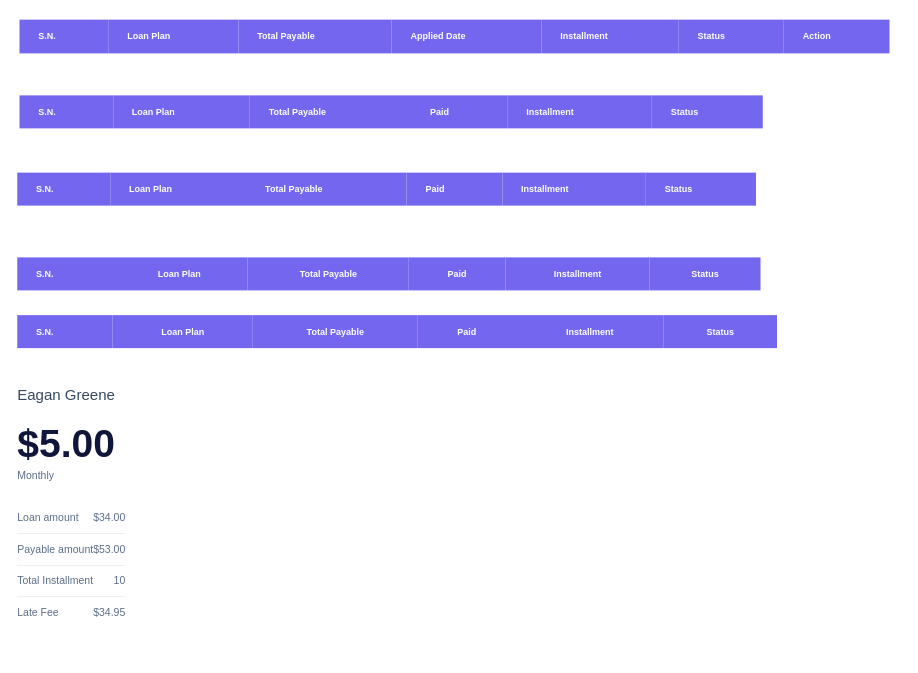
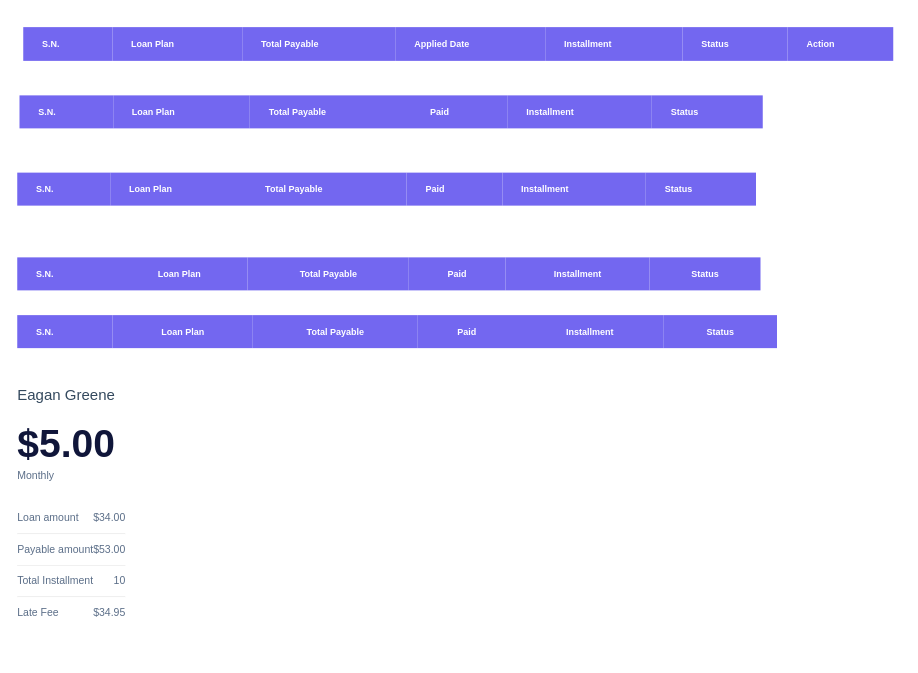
  <mxCell id="0" />
  <mxCell id="1" parent="0" />
- <mxCell id="2" value="&lt;table style=&quot;border-collapse: collapse; width: 1160.45px; margin-bottom: 0px; color: rgb(33, 37, 41); font-family: Bangla759, Montserrat, sans-serif; font-size: 24px; background-color: rgb(255, 255, 255);&quot; class=&quot;table table--light style--two&quot;&gt;&lt;thead style=&quot;box-sizing: border-box;&quot;&gt;&lt;tr style=&quot;box-sizing: border-box;&quot;&gt;&lt;th style=&quot;box-sizing: border-box; padding: 15px 25px; vertical-align: bottom; border: none; font-size: 0.75rem; color: rgb(255, 255, 255); background-color: rgb(115, 103, 240);&quot;&gt;S.N.&lt;/th&gt;&lt;th style=&quot;box-sizing: border-box; padding: 15px 25px; vertical-align: bottom; border: none; font-size: 0.75rem; color: rgb(255, 255, 255); background-color: rgb(115, 103, 240);&quot;&gt;Loan Plan&lt;/th&gt;&lt;th style=&quot;box-sizing: border-box; padding: 15px 25px; vertical-align: bottom; border: none; font-size: 0.75rem; color: rgb(255, 255, 255); background-color: rgb(115, 103, 240);&quot;&gt;Total Payable&lt;/th&gt;&lt;th style=&quot;box-sizing: border-box; padding: 15px 25px; vertical-align: bottom; border: none; font-size: 0.75rem; color: rgb(255, 255, 255); background-color: rgb(115, 103, 240);&quot;&gt;Applied Date&lt;/th&gt;&lt;th style=&quot;box-sizing: border-box; padding: 15px 25px; vertical-align: bottom; border: none; font-size: 0.75rem; color: rgb(255, 255, 255); background-color: rgb(115, 103, 240);&quot;&gt;Installment&lt;/th&gt;&lt;th style=&quot;box-sizing: border-box; padding: 15px 25px; vertical-align: bottom; border: none; font-size: 0.75rem; color: rgb(255, 255, 255); background-color: rgb(115, 103, 240);&quot;&gt;Status&lt;/th&gt;&lt;th style=&quot;box-sizing: border-box; padding: 15px 25px; vertical-align: bottom; border: none; font-size: 0.75rem; color: rgb(255, 255, 255); background-color: rgb(115, 103, 240);&quot;&gt;Action&lt;/th&gt;&lt;/tr&gt;&lt;/thead&gt;&lt;/table&gt;" style="text;html=1;align=left;verticalAlign=middle;resizable=0;points=[];autosize=1;strokeColor=none;fillColor=none;" vertex="1" parent="1"><mxGeometry x="24" y="20" width="1178" height="56" as="geometry" /></mxCell>
+ <mxCell id="2" value="&lt;table style=&quot;border-collapse: collapse; width: 1160.45px; margin-bottom: 0px; color: rgb(33, 37, 41); font-family: Bangla759, Montserrat, sans-serif; font-size: 24px; background-color: rgb(255, 255, 255);&quot; class=&quot;table table--light style--two&quot;&gt;&lt;thead style=&quot;box-sizing: border-box;&quot;&gt;&lt;tr style=&quot;box-sizing: border-box;&quot;&gt;&lt;th style=&quot;box-sizing: border-box; padding: 15px 25px; vertical-align: bottom; border: none; font-size: 0.75rem; color: rgb(255, 255, 255); background-color: rgb(115, 103, 240);&quot;&gt;S.N.&lt;/th&gt;&lt;th style=&quot;box-sizing: border-box; padding: 15px 25px; vertical-align: bottom; border: none; font-size: 0.75rem; color: rgb(255, 255, 255); background-color: rgb(115, 103, 240);&quot;&gt;Loan Plan&lt;/th&gt;&lt;th style=&quot;box-sizing: border-box; padding: 15px 25px; vertical-align: bottom; border: none; font-size: 0.75rem; color: rgb(255, 255, 255); background-color: rgb(115, 103, 240);&quot;&gt;Total Payable&lt;/th&gt;&lt;th style=&quot;box-sizing: border-box; padding: 15px 25px; vertical-align: bottom; border: none; font-size: 0.75rem; color: rgb(255, 255, 255); background-color: rgb(115, 103, 240);&quot;&gt;Applied Date&lt;/th&gt;&lt;th style=&quot;box-sizing: border-box; padding: 15px 25px; vertical-align: bottom; border: none; font-size: 0.75rem; color: rgb(255, 255, 255); background-color: rgb(115, 103, 240);&quot;&gt;Installment&lt;/th&gt;&lt;th style=&quot;box-sizing: border-box; padding: 15px 25px; vertical-align: bottom; border: none; font-size: 0.75rem; color: rgb(255, 255, 255); background-color: rgb(115, 103, 240);&quot;&gt;Status&lt;/th&gt;&lt;th style=&quot;box-sizing: border-box; padding: 15px 25px; vertical-align: bottom; border: none; font-size: 0.75rem; color: rgb(255, 255, 255); background-color: rgb(115, 103, 240);&quot;&gt;Action&lt;/th&gt;&lt;/tr&gt;&lt;/thead&gt;&lt;/table&gt;" style="text;html=1;align=left;verticalAlign=middle;resizable=0;points=[];autosize=1;strokeColor=none;fillColor=none;" vertex="1" parent="1"><mxGeometry x="29" y="30" width="1178" height="56" as="geometry" /></mxCell>
  <mxCell id="3" value="&lt;table style=&quot;box-sizing: border-box; border-collapse: collapse; width: 990.92px; margin-bottom: 0px; color: rgb(33, 37, 41); font-family: Bangla291, Montserrat, sans-serif; font-size: 24px; font-style: normal; font-variant-ligatures: normal; font-variant-caps: normal; font-weight: 400; letter-spacing: normal; orphans: 2; text-transform: none; widows: 2; word-spacing: 0px; -webkit-text-stroke-width: 0px; background-color: rgb(255, 255, 255); text-decoration-thickness: initial; text-decoration-style: initial; text-decoration-color: initial;&quot; class=&quot;table table--light style--two&quot;&gt;&lt;thead style=&quot;box-sizing: border-box;&quot;&gt;&lt;tr style=&quot;box-sizing: border-box;&quot;&gt;&lt;th style=&quot;box-sizing: border-box; padding: 15px 25px; vertical-align: bottom; border: none; font-size: 0.75rem; font-weight: 600; color: rgb(255, 255, 255); background-color: rgb(115, 103, 240);&quot;&gt;S.N.&lt;/th&gt;&lt;th style=&quot;box-sizing: border-box; padding: 15px 25px; vertical-align: bottom; border: none; font-size: 0.75rem; color: rgb(255, 255, 255); background-color: rgb(115, 103, 240);&quot;&gt;Loan Plan&lt;/th&gt;&lt;th style=&quot;box-sizing: border-box; padding: 15px 25px; vertical-align: bottom; border: none; font-size: 0.75rem; color: rgb(255, 255, 255); background-color: rgb(115, 103, 240);&quot;&gt;Total Payable&lt;/th&gt;&lt;th style=&quot;box-sizing: border-box; padding: 15px 25px; vertical-align: bottom; border: none; font-size: 0.75rem; color: rgb(255, 255, 255); background-color: rgb(115, 103, 240);&quot;&gt;Paid&lt;/th&gt;&lt;th style=&quot;box-sizing: border-box; padding: 15px 25px; vertical-align: bottom; border: none; font-size: 0.75rem; color: rgb(255, 255, 255); background-color: rgb(115, 103, 240);&quot;&gt;Installment&lt;/th&gt;&lt;th style=&quot;box-sizing: border-box; padding: 15px 25px; vertical-align: bottom; border: none; font-size: 0.75rem; color: rgb(255, 255, 255); background-color: rgb(115, 103, 240);&quot;&gt;Status&lt;/th&gt;&lt;/tr&gt;&lt;/thead&gt;&lt;/table&gt;" style="text;whiteSpace=wrap;html=1;align=left;" vertex="1" parent="1"><mxGeometry x="24" y="120" width="547" height="66" as="geometry" /></mxCell>
  <mxCell id="4" value="&lt;table style=&quot;box-sizing: border-box; border-collapse: collapse; width: 984.861px; margin-bottom: 0px; color: rgb(33, 37, 41); font-family: Bangla626, Montserrat, sans-serif; font-size: 24px; font-style: normal; font-variant-ligatures: normal; font-variant-caps: normal; font-weight: 400; letter-spacing: normal; orphans: 2; text-transform: none; widows: 2; word-spacing: 0px; -webkit-text-stroke-width: 0px; background-color: rgb(255, 255, 255); text-decoration-thickness: initial; text-decoration-style: initial; text-decoration-color: initial;&quot; class=&quot;table table--light style--two&quot;&gt;&lt;thead style=&quot;box-sizing: border-box;&quot;&gt;&lt;tr style=&quot;box-sizing: border-box;&quot;&gt;&lt;th style=&quot;box-sizing: border-box; padding: 15px 25px; vertical-align: bottom; border: none; font-size: 0.75rem; font-weight: 600; color: rgb(255, 255, 255); background-color: rgb(115, 103, 240);&quot;&gt;S.N.&lt;/th&gt;&lt;th style=&quot;box-sizing: border-box; padding: 15px 25px; vertical-align: bottom; border: none; font-size: 0.75rem; color: rgb(255, 255, 255); background-color: rgb(115, 103, 240);&quot;&gt;Loan Plan&lt;/th&gt;&lt;th style=&quot;box-sizing: border-box; padding: 15px 25px; vertical-align: bottom; border: none; font-size: 0.75rem; color: rgb(255, 255, 255); background-color: rgb(115, 103, 240);&quot;&gt;Total Payable&lt;/th&gt;&lt;th style=&quot;box-sizing: border-box; padding: 15px 25px; vertical-align: bottom; border: none; font-size: 0.75rem; color: rgb(255, 255, 255); background-color: rgb(115, 103, 240);&quot;&gt;Paid&lt;/th&gt;&lt;th style=&quot;box-sizing: border-box; padding: 15px 25px; vertical-align: bottom; border: none; font-size: 0.75rem; color: rgb(255, 255, 255); background-color: rgb(115, 103, 240);&quot;&gt;Installment&lt;/th&gt;&lt;th style=&quot;box-sizing: border-box; padding: 15px 25px; vertical-align: bottom; border: none; font-size: 0.75rem; color: rgb(255, 255, 255); background-color: rgb(115, 103, 240);&quot;&gt;Status&lt;/th&gt;&lt;/tr&gt;&lt;/thead&gt;&lt;/table&gt;" style="text;whiteSpace=wrap;html=1;align=left;" vertex="1" parent="1"><mxGeometry x="20.997" y="222.997" width="550" height="66" as="geometry" /></mxCell>
  <mxCell id="5" value="&lt;table style=&quot;box-sizing: border-box; border-collapse: collapse; width: 990.833px; margin-bottom: 0px; color: rgb(33, 37, 41); font-family: Bangla826, Montserrat, sans-serif; font-size: 24px; font-style: normal; font-variant-ligatures: normal; font-variant-caps: normal; font-weight: 400; letter-spacing: normal; orphans: 2; text-align: left; text-transform: none; widows: 2; word-spacing: 0px; -webkit-text-stroke-width: 0px; background-color: rgb(255, 255, 255); text-decoration-thickness: initial; text-decoration-style: initial; text-decoration-color: initial;&quot; class=&quot;table table--light style--two&quot;&gt;&lt;thead style=&quot;box-sizing: border-box;&quot;&gt;&lt;tr style=&quot;box-sizing: border-box;&quot;&gt;&lt;th style=&quot;box-sizing: border-box; text-align: left; padding: 15px 25px; vertical-align: bottom; border: none; font-size: 0.75rem; font-weight: 600; color: rgb(255, 255, 255); background-color: rgb(115, 103, 240);&quot;&gt;S.N.&lt;/th&gt;&lt;th style=&quot;box-sizing: border-box; text-align: center; padding: 15px 25px; vertical-align: bottom; border: none; font-size: 0.75rem; color: rgb(255, 255, 255); background-color: rgb(115, 103, 240);&quot;&gt;Loan Plan&lt;/th&gt;&lt;th style=&quot;box-sizing: border-box; text-align: center; padding: 15px 25px; vertical-align: bottom; border: none; font-size: 0.75rem; color: rgb(255, 255, 255); background-color: rgb(115, 103, 240);&quot;&gt;Total Payable&lt;/th&gt;&lt;th style=&quot;box-sizing: border-box; text-align: center; padding: 15px 25px; vertical-align: bottom; border: none; font-size: 0.75rem; color: rgb(255, 255, 255); background-color: rgb(115, 103, 240);&quot;&gt;Paid&lt;/th&gt;&lt;th style=&quot;box-sizing: border-box; text-align: center; padding: 15px 25px; vertical-align: bottom; border: none; font-size: 0.75rem; color: rgb(255, 255, 255); background-color: rgb(115, 103, 240);&quot;&gt;Installment&lt;/th&gt;&lt;th style=&quot;box-sizing: border-box; text-align: center; padding: 15px 25px; vertical-align: bottom; border: none; font-size: 0.75rem; color: rgb(255, 255, 255); background-color: rgb(115, 103, 240);&quot;&gt;Status&lt;/th&gt;&lt;/tr&gt;&lt;/thead&gt;&lt;/table&gt;" style="text;whiteSpace=wrap;html=1;" vertex="1" parent="1"><mxGeometry x="20.993" y="336.003" width="550" height="66" as="geometry" /></mxCell>
  <mxCell id="6" value="&lt;table style=&quot;box-sizing: border-box; border-collapse: collapse; width: 1012.62px; margin-bottom: 0px; color: rgb(33, 37, 41); font-family: Bangla635, Montserrat, sans-serif; font-size: 24px; font-style: normal; font-variant-ligatures: normal; font-variant-caps: normal; font-weight: 400; letter-spacing: normal; orphans: 2; text-align: left; text-transform: none; widows: 2; word-spacing: 0px; -webkit-text-stroke-width: 0px; background-color: rgb(255, 255, 255); text-decoration-thickness: initial; text-decoration-style: initial; text-decoration-color: initial;&quot; class=&quot;table table--light style--two&quot;&gt;&lt;thead style=&quot;box-sizing: border-box;&quot;&gt;&lt;tr style=&quot;box-sizing: border-box;&quot;&gt;&lt;th style=&quot;box-sizing: border-box; text-align: left; padding: 15px 25px; vertical-align: bottom; border: none; font-size: 0.75rem; font-weight: 600; color: rgb(255, 255, 255); background-color: rgb(115, 103, 240);&quot;&gt;S.N.&lt;/th&gt;&lt;th style=&quot;box-sizing: border-box; text-align: center; padding: 15px 25px; vertical-align: bottom; border: none; font-size: 0.75rem; color: rgb(255, 255, 255); background-color: rgb(115, 103, 240);&quot;&gt;Loan Plan&lt;/th&gt;&lt;th style=&quot;box-sizing: border-box; text-align: center; padding: 15px 25px; vertical-align: bottom; border: none; font-size: 0.75rem; color: rgb(255, 255, 255); background-color: rgb(115, 103, 240);&quot;&gt;Total Payable&lt;/th&gt;&lt;th style=&quot;box-sizing: border-box; text-align: center; padding: 15px 25px; vertical-align: bottom; border: none; font-size: 0.75rem; color: rgb(255, 255, 255); background-color: rgb(115, 103, 240);&quot;&gt;Paid&lt;/th&gt;&lt;th style=&quot;box-sizing: border-box; text-align: center; padding: 15px 25px; vertical-align: bottom; border: none; font-size: 0.75rem; color: rgb(255, 255, 255); background-color: rgb(115, 103, 240);&quot;&gt;Installment&lt;/th&gt;&lt;th style=&quot;box-sizing: border-box; text-align: center; padding: 15px 25px; vertical-align: bottom; border: none; font-size: 0.75rem; color: rgb(255, 255, 255); background-color: rgb(115, 103, 240);&quot;&gt;Status&lt;/th&gt;&lt;/tr&gt;&lt;/thead&gt;&lt;/table&gt;" style="text;whiteSpace=wrap;html=1;" vertex="1" parent="1"><mxGeometry x="20.997" y="413.003" width="550" height="66" as="geometry" /></mxCell>
  <mxCell id="7" value="&lt;h4 style=&quot;box-sizing: border-box; margin: 0px 0px 20px; font-weight: 500; line-height: 1.4; font-size: 1.25rem; color: rgb(52, 73, 94); font-family: Bangla808, Montserrat, sans-serif; font-style: normal; font-variant-ligatures: normal; font-variant-caps: normal; letter-spacing: normal; orphans: 2; text-align: left; text-indent: 0px; text-transform: none; widows: 2; word-spacing: 0px; -webkit-text-stroke-width: 0px; background-color: rgb(255, 255, 255); text-decoration-thickness: initial; text-decoration-style: initial; text-decoration-color: initial;&quot; class=&quot;package-name mb-20&quot;&gt;Eagan Greene&lt;/h4&gt;&lt;span style=&quot;box-sizing: border-box; margin-bottom: 0px; font-size: 52px; font-family: Bangla808, Montserrat, sans-serif; font-style: normal; font-variant-ligatures: normal; font-variant-caps: normal; letter-spacing: normal; orphans: 2; text-align: left; text-indent: 0px; text-transform: none; widows: 2; word-spacing: 0px; -webkit-text-stroke-width: 0px; background-color: rgb(255, 255, 255); text-decoration-thickness: initial; text-decoration-style: initial; text-decoration-color: initial; color: rgb(16, 22, 58) !important; font-weight: 700 !important;&quot; class=&quot;price text--dark font-weight-bold&quot;&gt;$5.00&lt;/span&gt;&lt;span style=&quot;color: rgb(33, 37, 41); font-family: Bangla808, Montserrat, sans-serif; font-size: 24px; font-style: normal; font-variant-ligatures: normal; font-variant-caps: normal; font-weight: 400; letter-spacing: normal; orphans: 2; text-align: left; text-indent: 0px; text-transform: none; widows: 2; word-spacing: 0px; -webkit-text-stroke-width: 0px; background-color: rgb(255, 255, 255); text-decoration-thickness: initial; text-decoration-style: initial; text-decoration-color: initial; float: none; display: inline !important;&quot;&gt;&lt;/span&gt;&lt;p style=&quot;box-sizing: border-box; margin-top: 0px; margin-bottom: 0px; color: rgb(91, 110, 136); font-size: 0.875rem; line-height: 1.7; font-weight: 400; font-family: Bangla808, Montserrat, sans-serif; font-style: normal; font-variant-ligatures: normal; font-variant-caps: normal; letter-spacing: normal; orphans: 2; text-align: left; text-indent: 0px; text-transform: none; widows: 2; word-spacing: 0px; -webkit-text-stroke-width: 0px; background-color: rgb(255, 255, 255); text-decoration-thickness: initial; text-decoration-style: initial; text-decoration-color: initial;&quot;&gt;Monthly&lt;/p&gt;&lt;ul style=&quot;box-sizing: border-box; padding: 0px; margin-right: 0px; margin-left: 0px; list-style: none; display: flex; flex-direction: column; border-radius: 0px; color: rgb(33, 37, 41); font-family: Bangla808, Montserrat, sans-serif; font-size: 24px; font-style: normal; font-variant-ligatures: normal; font-variant-caps: normal; font-weight: 400; letter-spacing: normal; orphans: 2; text-align: left; text-indent: 0px; text-transform: none; widows: 2; word-spacing: 0px; -webkit-text-stroke-width: 0px; background-color: rgb(255, 255, 255); text-decoration-thickness: initial; text-decoration-style: initial; text-decoration-color: initial; margin-top: 1.5rem !important; margin-bottom: 1.5rem !important;&quot; class=&quot;list-group list-group-flush my-4&quot;&gt;&lt;li style=&quot;box-sizing: border-box; color: rgb(91, 110, 136); margin-bottom: 0px; font-size: 0.875rem; position: relative; display: flex !important; padding-top: 0.75rem; padding-right: 0px !important; padding-bottom: 0.75rem; padding-left: 0px !important; background-color: rgb(255, 255, 255); border-width: 0px 0px 1px; border-style: solid; border-color: rgba(0, 0, 0, 0.125); border-image: initial; justify-content: space-between !important; align-items: center !important; border-top-left-radius: inherit; border-top-right-radius: inherit;&quot; class=&quot;list-group-item d-flex justify-content-between align-items-center px-0&quot;&gt;Loan amount&lt;span style=&quot;box-sizing: border-box; color: rgb(91, 110, 136); margin-bottom: 0px;&quot;&gt;$34.00&lt;/span&gt;&lt;/li&gt;&lt;li style=&quot;box-sizing: border-box; color: rgb(91, 110, 136); margin-bottom: 0px; font-size: 0.875rem; position: relative; display: flex !important; padding-top: 0.75rem; padding-right: 0px !important; padding-bottom: 0.75rem; padding-left: 0px !important; background-color: rgb(255, 255, 255); border-width: 0px 0px 1px; border-style: solid; border-color: rgba(0, 0, 0, 0.125); border-image: initial; justify-content: space-between !important; align-items: center !important;&quot; class=&quot;list-group-item d-flex justify-content-between align-items-center px-0&quot;&gt;Payable amount&lt;span style=&quot;box-sizing: border-box; color: rgb(91, 110, 136); margin-bottom: 0px;&quot;&gt;$53.00&lt;/span&gt;&lt;/li&gt;&lt;li style=&quot;box-sizing: border-box; color: rgb(91, 110, 136); margin-bottom: 0px; font-size: 0.875rem; position: relative; display: flex !important; padding-top: 0.75rem; padding-right: 0px !important; padding-bottom: 0.75rem; padding-left: 0px !important; background-color: rgb(255, 255, 255); border-width: 0px 0px 1px; border-style: solid; border-color: rgba(0, 0, 0, 0.125); border-image: initial; justify-content: space-between !important; align-items: center !important;&quot; class=&quot;list-group-item d-flex justify-content-between align-items-center px-0&quot;&gt;Total Installment&lt;span style=&quot;box-sizing: border-box; color: rgb(91, 110, 136); margin-bottom: 0px;&quot;&gt;10&lt;/span&gt;&lt;/li&gt;&lt;li style=&quot;box-sizing: border-box; color: rgb(91, 110, 136); margin-bottom: 0px; font-size: 0.875rem; position: relative; display: flex !important; padding-top: 0.75rem; padding-right: 0px !important; padding-bottom: 0.75rem; padding-left: 0px !important; background-color: rgb(255, 255, 255); border: 0px solid rgba(0, 0, 0, 0.125); justify-content: space-between !important; align-items: center !important; border-bottom-right-radius: inherit; border-bottom-left-radius: inherit;&quot; class=&quot;list-group-item d-flex justify-content-between align-items-center px-0&quot;&gt;Late Fee&lt;span style=&quot;box-sizing: border-box; color: rgb(91, 110, 136); margin-bottom: 0px;&quot;&gt;$34.95&lt;/span&gt;&lt;/li&gt;&lt;/ul&gt;" style="text;whiteSpace=wrap;html=1;" vertex="1" parent="1"><mxGeometry x="21" y="505" width="190" height="370" as="geometry" /></mxCell>
